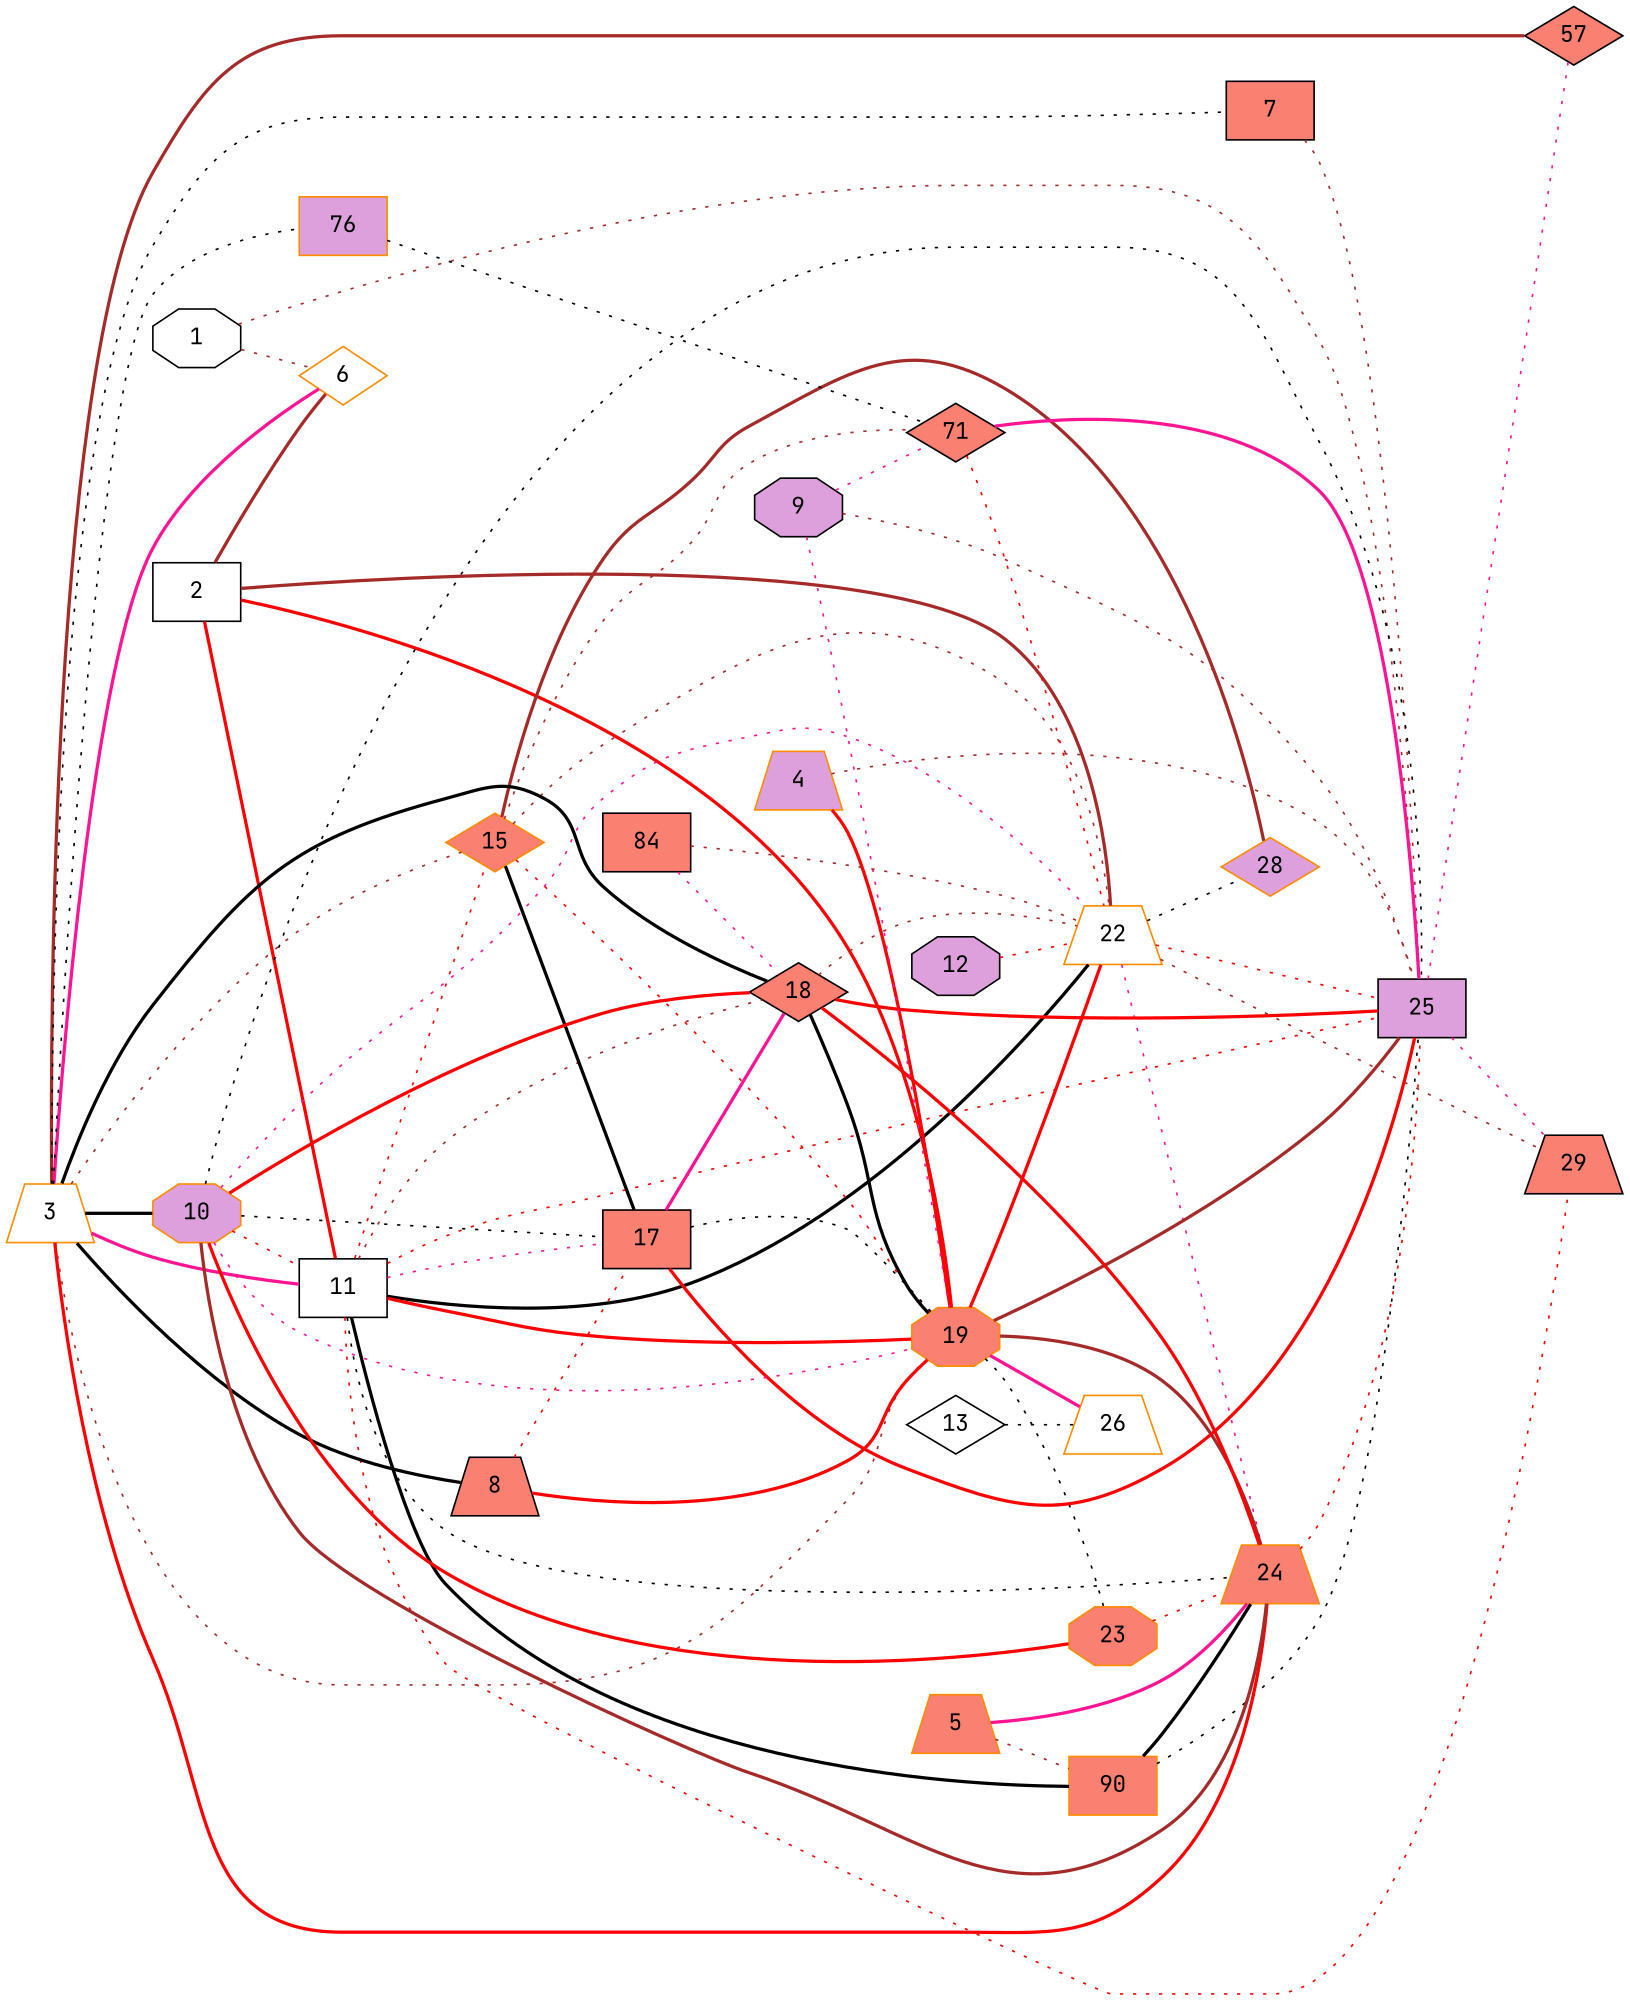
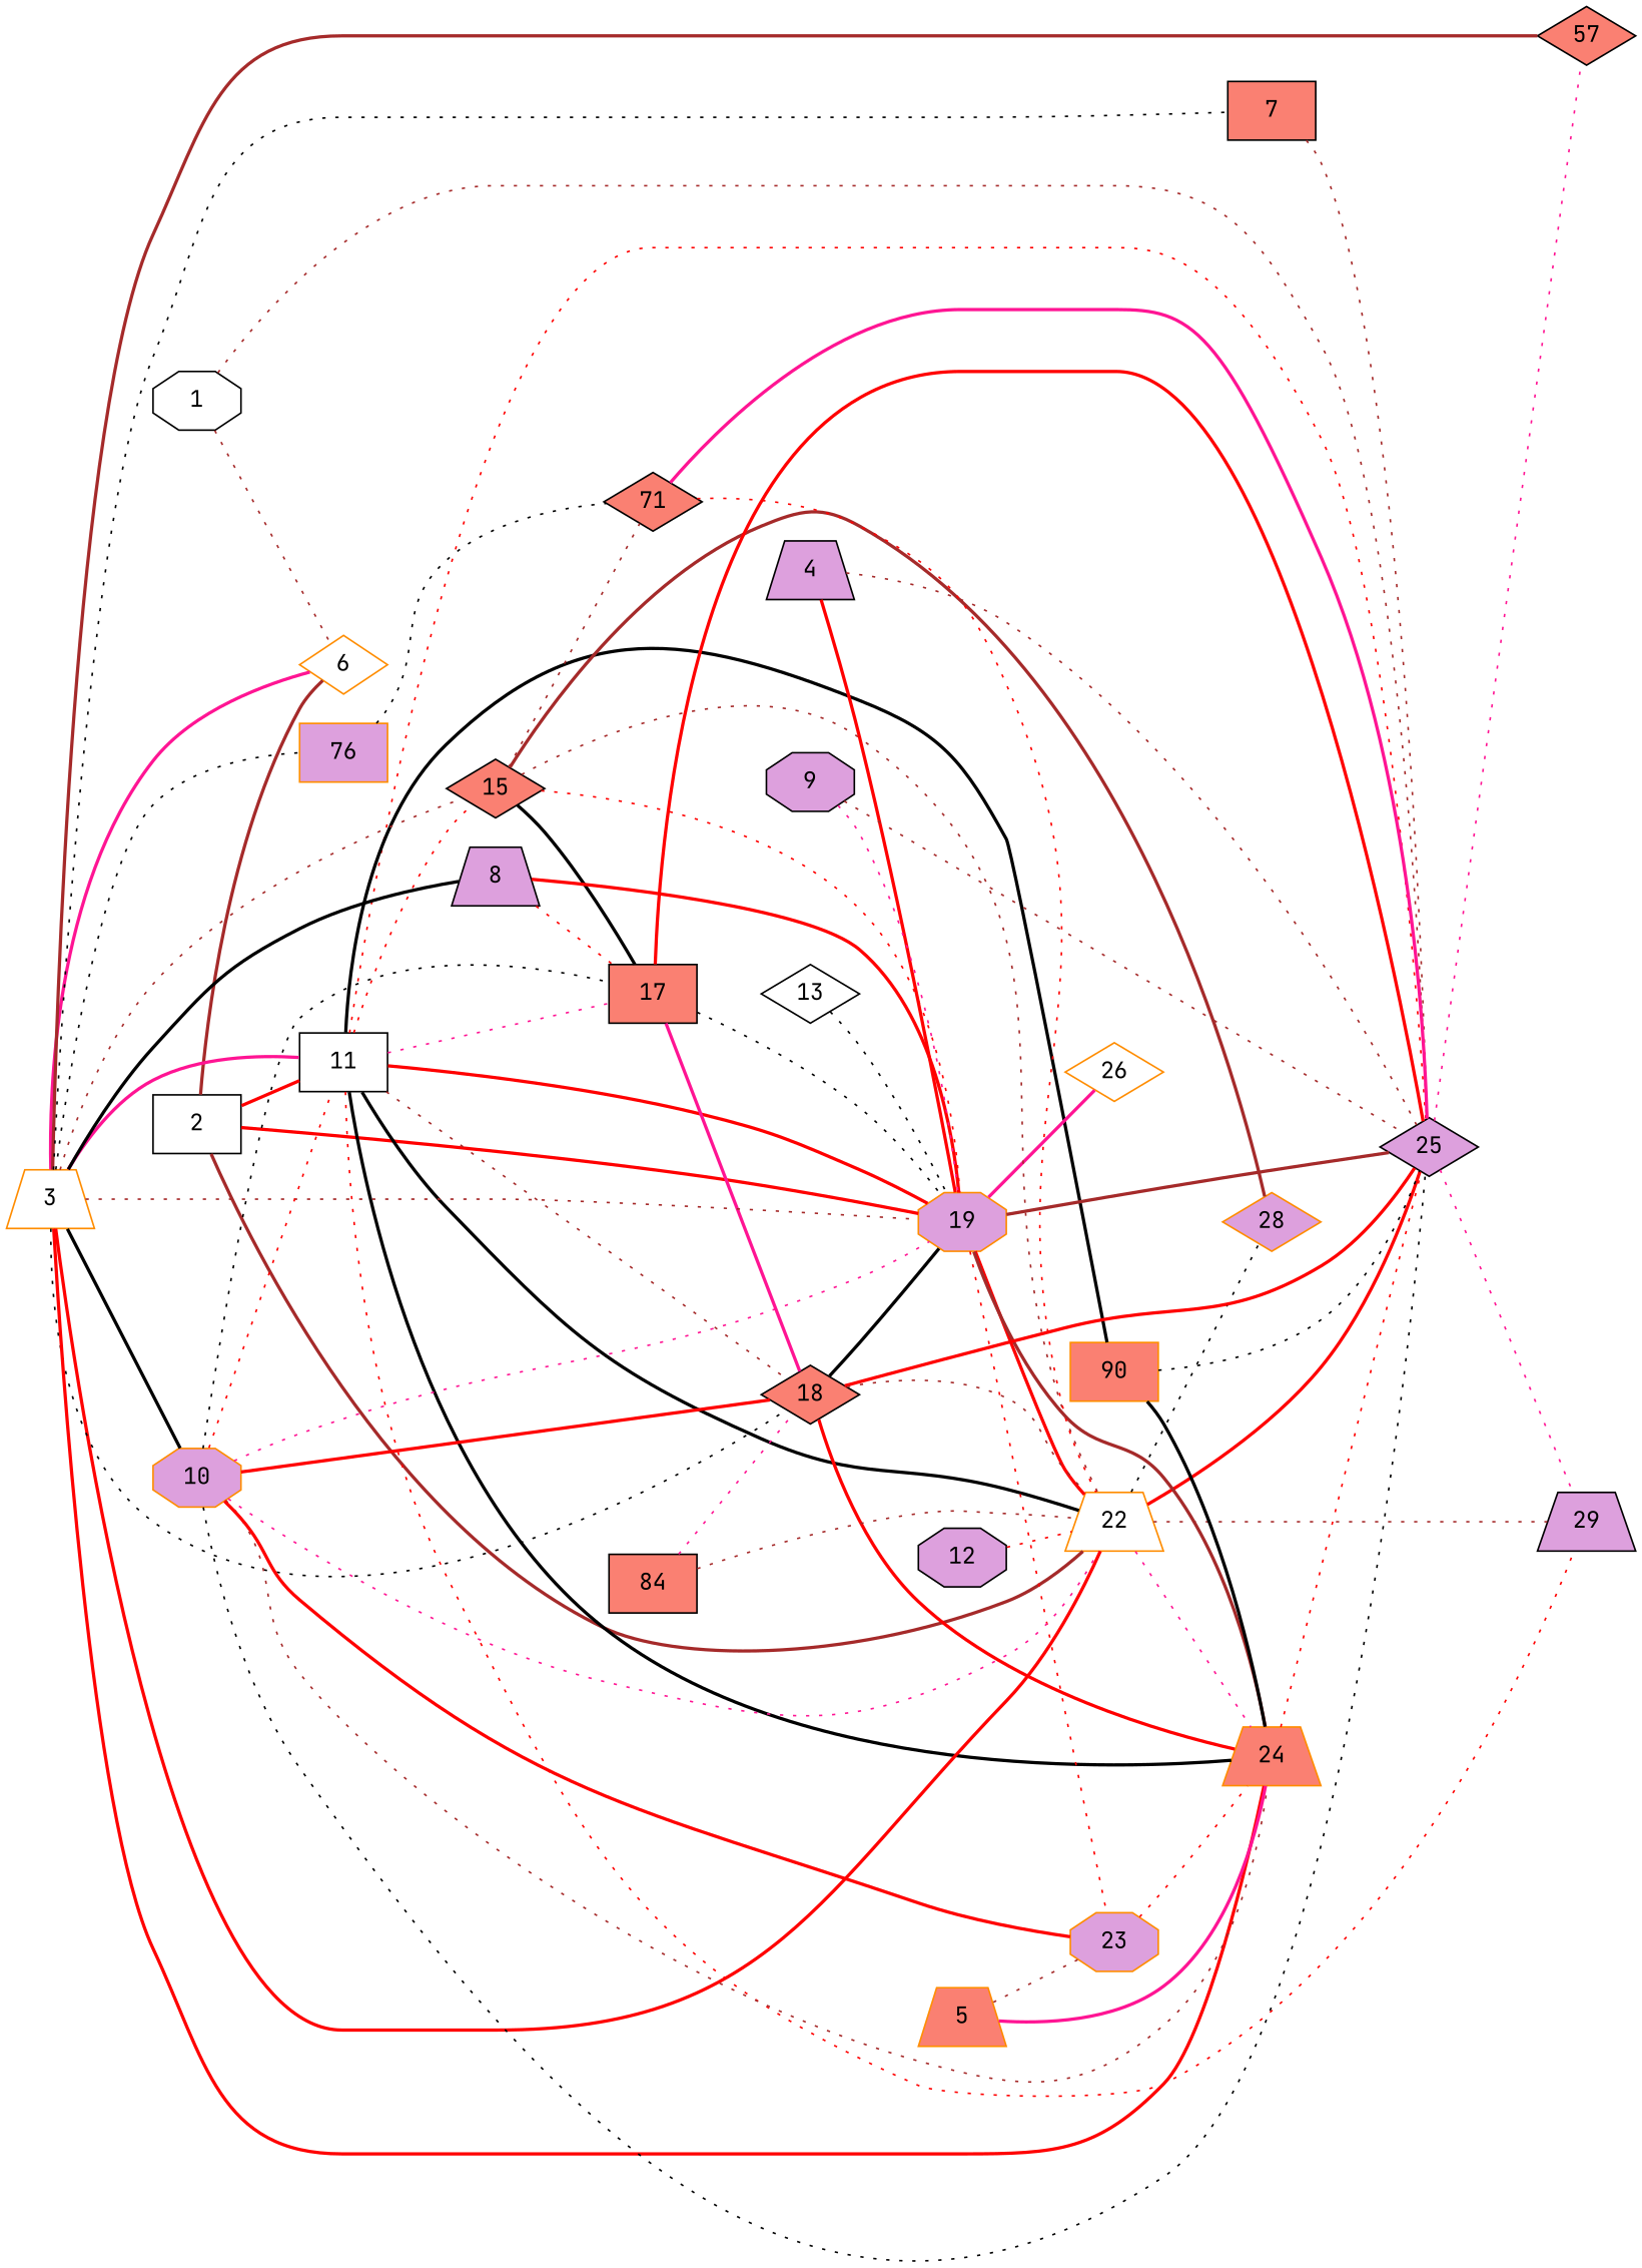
  graph {
    fontname="JetBrains Mono"
    rankdir=LR
    node [color=black fillcolor=salmon fontname="JetBrains Mono" shape=box style=filled]
    edge [color=red fontname="JetBrains Mono" style=dotted weight=1.0]
    1 [fillcolor=white shape=octagon]
    6 [color=darkorange fillcolor=white shape=diamond]
-   25 [fillcolor=plum]
+   25 [fillcolor=plum shape=diamond]
    n4 [label=57 shape=diamond]
-   29 [shape=trapezium]
+   29 [fillcolor=plum shape=trapezium]
    2 [fillcolor=white]
    11 [fillcolor=white]
    22 [color=darkorange fillcolor=white shape=trapezium]
-   19 [color=darkorange shape=octagon]
-   15 [color=darkorange shape=diamond]
+   19 [color=darkorange fillcolor=plum shape=octagon]
+   15 [shape=diamond]
    18 [shape=diamond]
    24 [color=darkorange shape=trapezium]
    n13 [color=darkorange label=90]
    17
    28 [color=darkorange fillcolor=plum shape=diamond]
    3 [color=darkorange fillcolor=white shape=trapezium]
    7
-   8 [shape=trapezium]
+   8 [fillcolor=plum shape=trapezium]
    10 [color=darkorange fillcolor=plum shape=octagon]
    n20 [color=darkorange fillcolor=plum label=76]
-   23 [color=darkorange shape=octagon]
+   23 [color=darkorange fillcolor=plum shape=octagon]
    n22 [label=71 shape=diamond]
-   26 [color=darkorange fillcolor=white shape=trapezium]
-   4 [color=darkorange fillcolor=plum shape=trapezium]
+   26 [color=darkorange fillcolor=white shape=diamond]
+   4 [fillcolor=plum shape=trapezium]
    5 [color=darkorange shape=trapezium]
    9 [fillcolor=plum shape=octagon]
    12 [fillcolor=plum shape=octagon]
    13 [fillcolor=white shape=diamond]
    n29 [label=84]
    1 -- 6 [color=brown]
    1 -- 25 [color=brown]
    25 -- n4 [color=deeppink]
    25 -- 29 [color=deeppink]
    2 -- 6 [color=brown style=bold]
    2 -- 11 [style=bold]
    2 -- 22 [color=brown style=bold]
    2 -- 19 [style=bold]
    11 -- 25
    11 -- 29
    11 -- 22 [color=black style=bold]
    11 -- 19 [style=bold weight=2.0]
    11 -- 15
    11 -- 18 [color=brown]
-   11 -- 24 [color=black]
+   11 -- 24 [color=black style=bold]
    11 -- n13 [color=black style=bold]
    11 -- 17 [color=deeppink]
-   22 -- 25
+   22 -- 25 [style=bold]
    22 -- 29 [color=brown]
    22 -- 24 [color=deeppink]
    22 -- 28 [color=black]
    19 -- 25 [color=brown style=bold weight=2.0]
    19 -- 22 [style=bold weight=2.0]
    19 -- 24 [color=brown style=bold weight=2.0]
-   19 -- 23 [color=black]
+   19 -- 23
    19 -- 26 [color=deeppink style=bold]
    15 -- 22 [color=brown]
    15 -- 19
    15 -- 17 [color=black style=bold]
    15 -- 28 [color=brown style=bold]
    15 -- n22 [color=brown]
    18 -- 25 [style=bold weight=2.0]
    18 -- 22 [color=brown]
    18 -- 19 [color=black style=bold weight=4.0]
    18 -- 24 [style=bold]
    24 -- 25 [weight=3.0]
    n13 -- 25 [color=black]
    n13 -- 24 [color=black style=bold]
    17 -- 25 [style=bold]
    17 -- 19 [color=black]
    17 -- 18 [color=deeppink style=bold]
    3 -- 6 [color=deeppink style=bold]
    3 -- n4 [color=brown style=bold weight=2.0]
    3 -- 11 [color=deeppink style=bold weight=2.0]
+   3 -- 22 [style=bold weight=3.0]
    3 -- 19 [color=brown weight=4.0]
    3 -- 15 [color=brown]
-   3 -- 18 [color=black style=bold weight=2.0]
+   3 -- 18 [color=black weight=2.0]
    3 -- 24 [style=bold weight=3.0]
    3 -- 7 [color=black weight=2.0]
    3 -- 8 [color=black style=bold]
    3 -- 10 [color=black style=bold weight=2.0]
    3 -- n20 [color=black]
    7 -- 25 [color=brown weight=3.0]
    8 -- 19 [style=bold]
    8 -- 17
    10 -- 25 [color=black weight=2.0]
    10 -- 11
    10 -- 22 [color=deeppink]
    10 -- 19 [color=deeppink weight=3.0]
    10 -- 18 [style=bold]
-   10 -- 24 [color=brown style=bold]
+   10 -- 24 [color=brown]
    10 -- 17 [color=black]
    10 -- 23 [style=bold weight=2.0]
    n20 -- n22 [color=black]
    23 -- 24
    n22 -- 25 [color=deeppink style=bold]
    n22 -- 22
    4 -- 25 [color=brown]
    4 -- 19 [style=bold]
    5 -- 24 [color=deeppink style=bold]
-   5 -- n13 [color=brown]
+   5 -- 23 [color=brown]
    9 -- 25 [color=brown]
    9 -- 19 [color=deeppink weight=2.0]
-   9 -- n22 [color=deeppink]
    12 -- 22
-   13 -- 26 [color=black]
+   13 -- 19 [color=black]
    n29 -- 22 [color=brown]
    n29 -- 18 [color=deeppink]
  }
